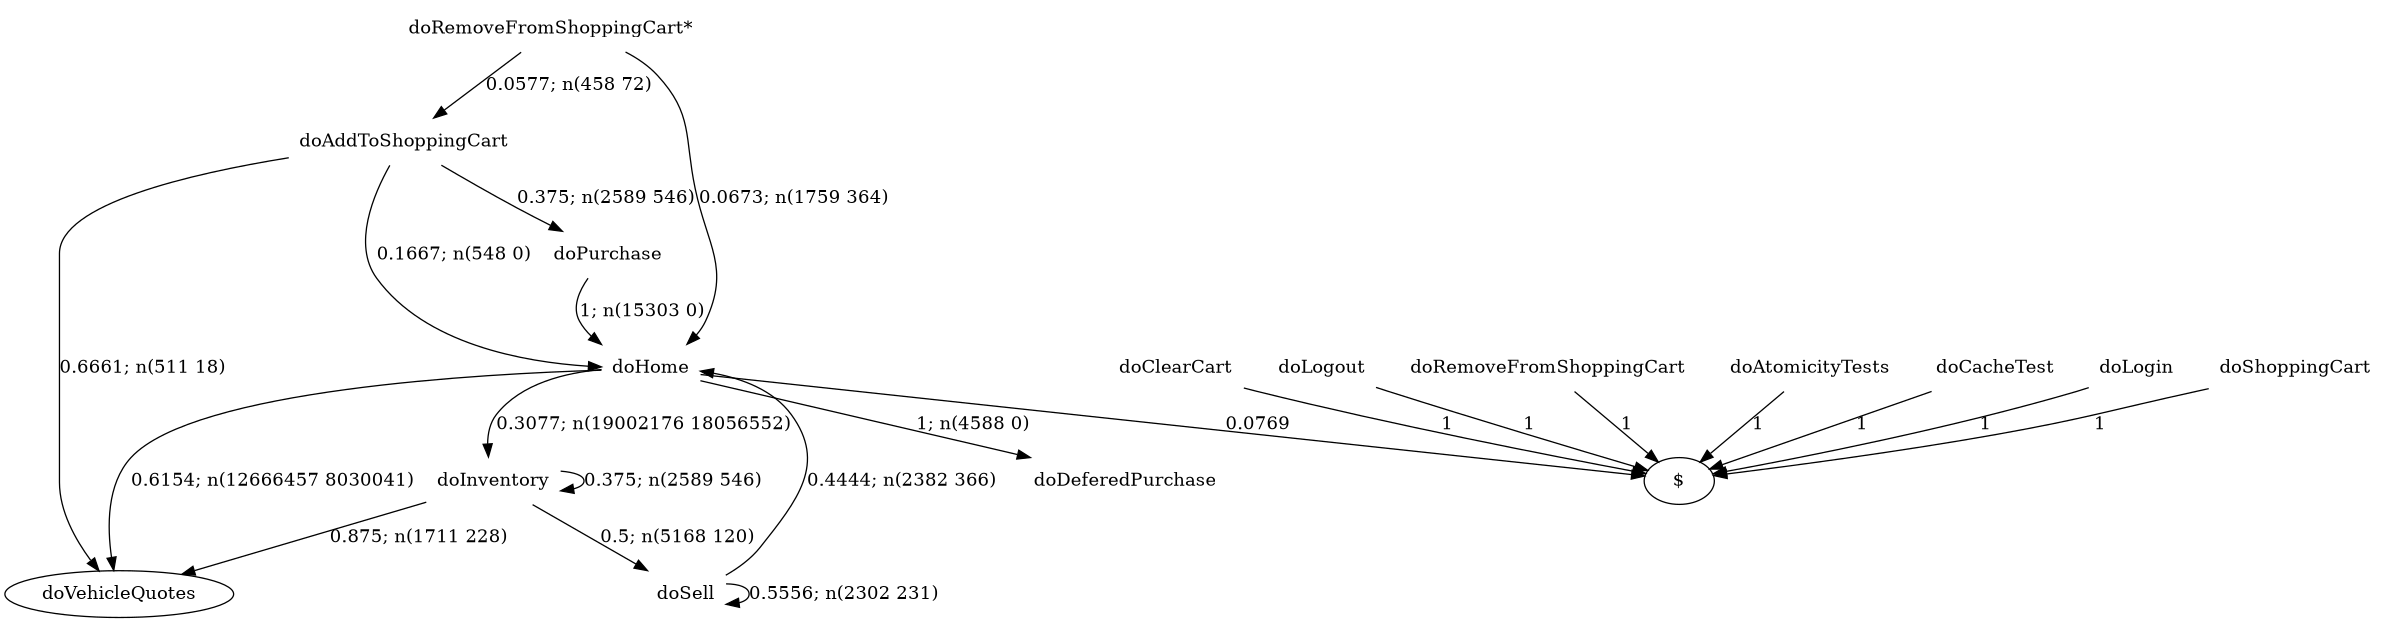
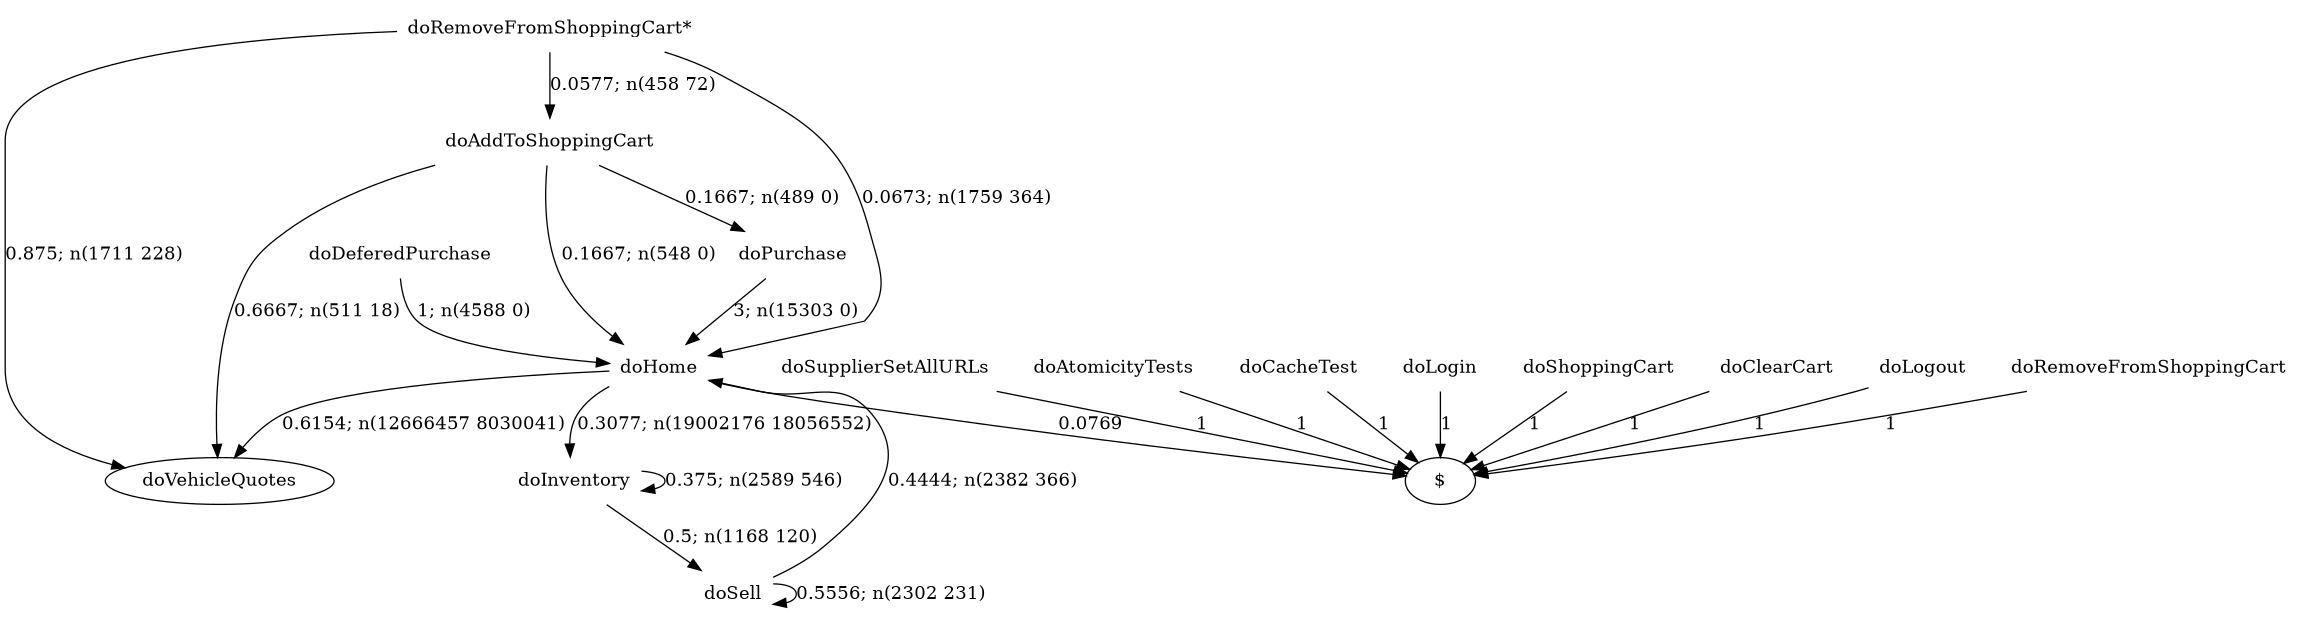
  digraph {
    node [shape=none]
    edge [style=solid]
    n1 [label="doRemoveFromShoppingCart*"]
    n2 [label=doAddToShoppingCart]
    n3 [label=doHome]
    doVehicleQuotes [shape=""]
    n5 [label=doPurchase]
    "$" [shape=""]
    n7 [label=doInventory]
+   n8 [label=doSupplierSetAllURLs]
    n9 [label=doAtomicityTests]
    n10 [label=doCacheTest]
    n11 [label=doLogin]
    n12 [label=doDeferedPurchase]
    n13 [label=doSell]
    n14 [label=doShoppingCart]
    n15 [label=doClearCart]
    n16 [label=doLogout]
    n17 [label=doRemoveFromShoppingCart]
    n1 -> n2 [label="0.0577; n(458 72)"]
    n1 -> n3 [label="0.0673; n(1759 364)"]
-   n7 -> doVehicleQuotes [label="0.875; n(1711 228)"]
+   n1 -> doVehicleQuotes [label="0.875; n(1711 228)"]
    n2 -> n3 [label="0.1667; n(548 0)"]
-   n2 -> doVehicleQuotes [label="0.6661; n(511 18)"]
-   n2 -> n5 [label="0.375; n(2589 546)"]
+   n2 -> doVehicleQuotes [label="0.6667; n(511 18)"]
+   n2 -> n5 [label="0.1667; n(489 0)"]
    n3 -> doVehicleQuotes [label="0.6154; n(12666457 8030041)"]
    n3 -> "$" [label=0.0769]
    n3 -> n7 [label="0.3077; n(19002176 18056552)"]
-   n5 -> n3 [label="1; n(15303 0)"]
+   n5 -> n3 [label="3; n(15303 0)"]
    n7 -> n7 [label="0.375; n(2589 546)"]
-   n7 -> n13 [label="0.5; n(5168 120)"]
+   n7 -> n13 [label="0.5; n(1168 120)"]
+   n8 -> "$" [label=1]
    n9 -> "$" [label=1]
    n10 -> "$" [label=1]
    n11 -> "$" [label=1]
-   n3 -> n12 [label="1; n(4588 0)"]
+   n12 -> n3 [label="1; n(4588 0)"]
    n13 -> n3 [label="0.4444; n(2382 366)"]
    n13 -> n13 [label="0.5556; n(2302 231)"]
    n14 -> "$" [label=1]
    n15 -> "$" [label=1]
    n16 -> "$" [label=1]
    n17 -> "$" [label=1]
  }
